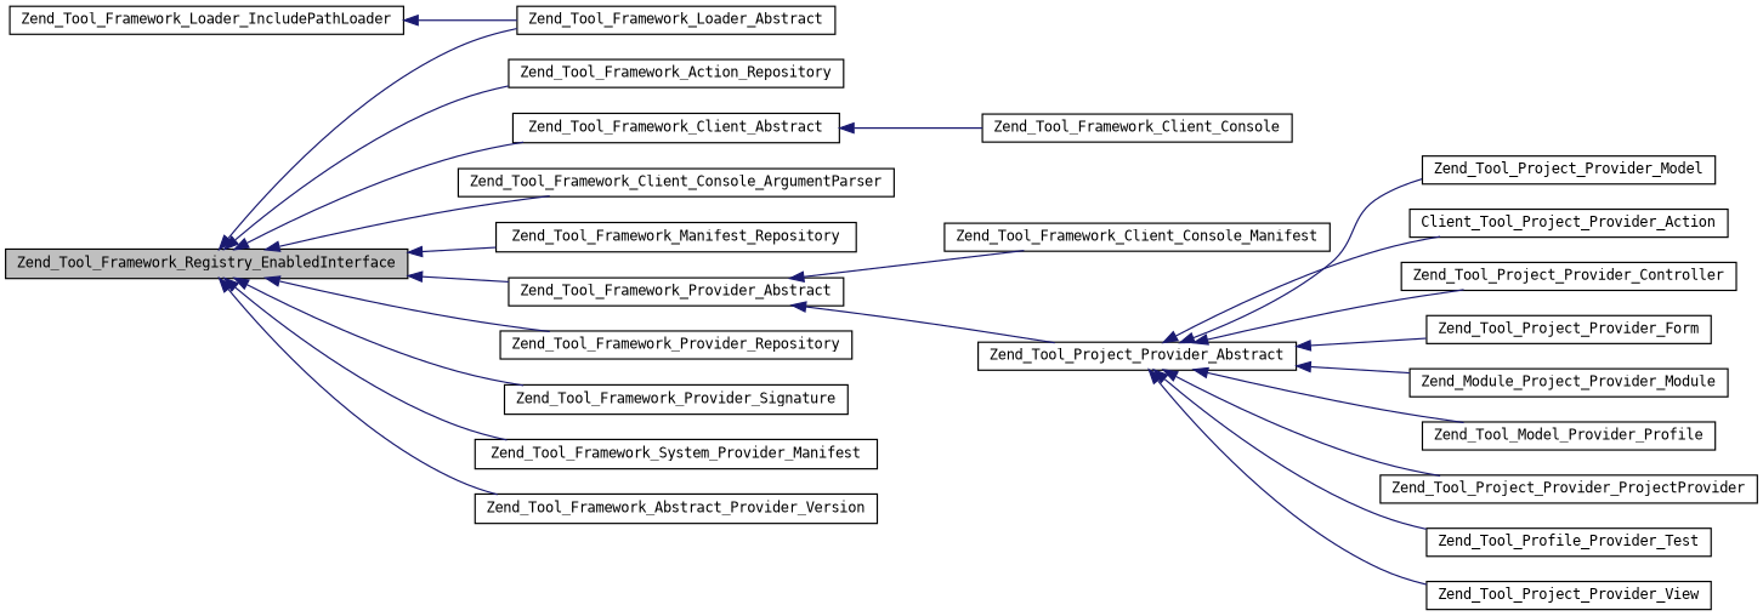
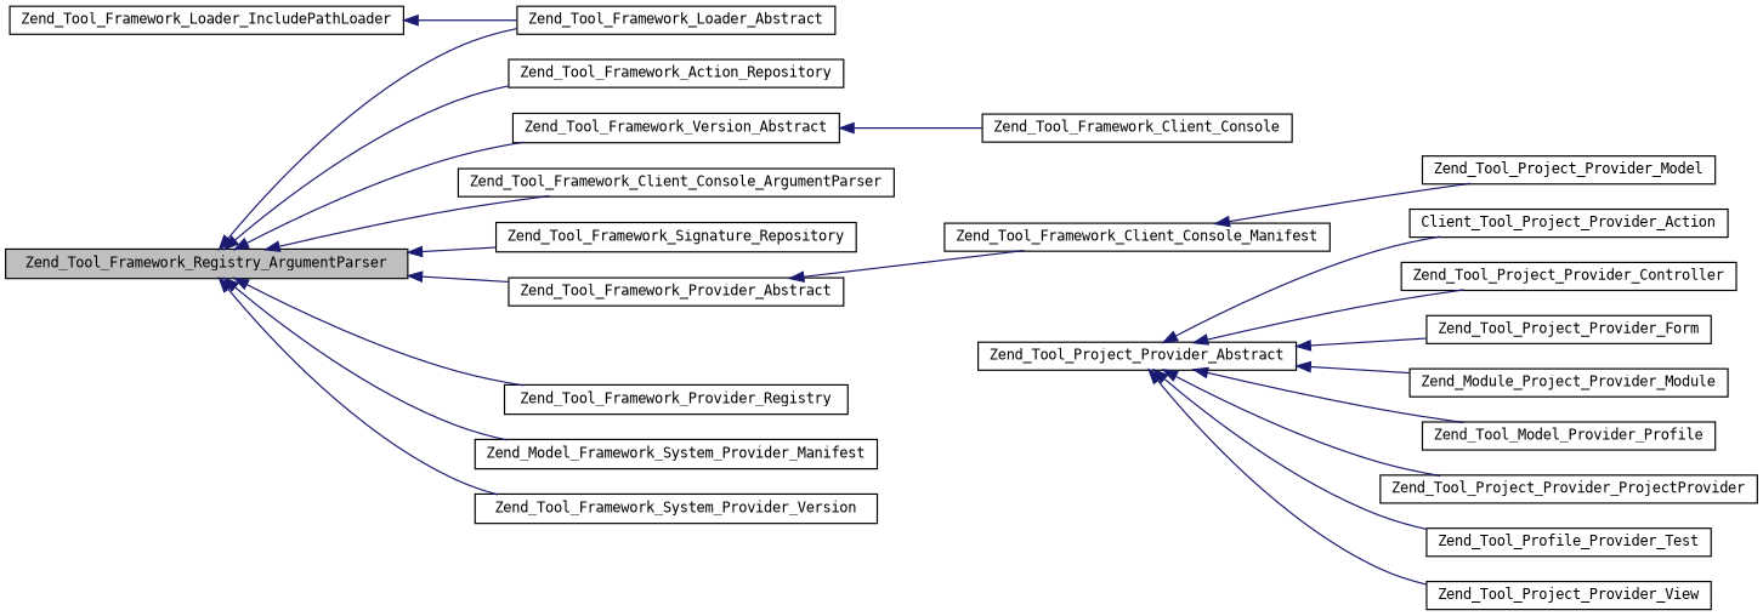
  digraph {
    fontname="DejaVu Sans Mono"
    rankdir=LR
    node [color=black fillcolor=white fontname="DejaVu Sans Mono" fontsize=10 shape=record style=filled]
    edge [color=midnightblue dir=back fontname="DejaVu Sans Mono" fontsize=10 labelfontname=Helvetica labelfontsize=10 style=solid]
-   n1 [fillcolor=grey75 fontcolor=black height=0.2 label=Zend_Tool_Framework_Registry_EnabledInterface width=0.4]
+   n1 [fillcolor=grey75 fontcolor=black height=0.2 label=Zend_Tool_Framework_Registry_ArgumentParser width=0.4]
    n2 [height=0.2 label=Zend_Tool_Framework_Action_Repository width=0.4]
-   n3 [height=0.2 label=Zend_Tool_Framework_Client_Abstract width=0.4]
+   n3 [height=0.2 label=Zend_Tool_Framework_Version_Abstract width=0.4]
    n4 [height=0.2 label=Zend_Tool_Framework_Client_Console_ArgumentParser width=0.4]
    n5 [height=0.2 label=Zend_Tool_Framework_Loader_Abstract width=0.4]
-   n6 [height=0.2 label=Zend_Tool_Framework_Manifest_Repository width=0.4]
+   n6 [height=0.2 label=Zend_Tool_Framework_Signature_Repository width=0.4]
    n7 [height=0.2 label=Zend_Tool_Framework_Provider_Abstract width=0.4]
-   n8 [height=0.2 label=Zend_Tool_Framework_Provider_Repository width=0.4]
-   n9 [height=0.2 label=Zend_Tool_Framework_Provider_Signature width=0.4]
-   n10 [height=0.2 label=Zend_Tool_Framework_System_Provider_Manifest width=0.4]
-   n11 [height=0.2 label=Zend_Tool_Framework_Abstract_Provider_Version width=0.4]
+   n9 [height=0.2 label=Zend_Tool_Framework_Provider_Registry width=0.4]
+   n10 [height=0.2 label=Zend_Model_Framework_System_Provider_Manifest width=0.4]
+   n11 [height=0.2 label=Zend_Tool_Framework_System_Provider_Version width=0.4]
    n12 [height=0.2 label=Zend_Tool_Framework_Client_Console width=0.4]
    n13 [height=0.2 label=Zend_Tool_Framework_Client_Console_Manifest width=0.4]
    n14 [height=0.2 label=Zend_Tool_Project_Provider_Abstract width=0.4]
    n15 [height=0.2 label=Zend_Tool_Framework_Loader_IncludePathLoader width=0.4]
    n16 [height=0.2 label=Client_Tool_Project_Provider_Action width=0.4]
    n17 [height=0.2 label=Zend_Tool_Project_Provider_Controller width=0.4]
    n18 [height=0.2 label=Zend_Tool_Project_Provider_Form width=0.4]
    n19 [height=0.2 label=Zend_Tool_Project_Provider_Model width=0.4]
    n20 [height=0.2 label=Zend_Module_Project_Provider_Module width=0.4]
    n21 [height=0.2 label=Zend_Tool_Model_Provider_Profile width=0.4]
    n22 [height=0.2 label=Zend_Tool_Project_Provider_ProjectProvider width=0.4]
    n23 [height=0.2 label=Zend_Tool_Profile_Provider_Test width=0.4]
    n24 [height=0.2 label=Zend_Tool_Project_Provider_View width=0.4]
    n1 -> n2
    n1 -> n3
    n1 -> n4
    n1 -> n5
    n1 -> n6
    n1 -> n7
-   n1 -> n8
    n1 -> n9
    n1 -> n10
    n1 -> n11
    n3 -> n12
    n7 -> n13
-   n7 -> n14
    n14 -> n16
    n14 -> n17
    n14 -> n18
-   n14 -> n19
+   n13 -> n19
    n14 -> n20
    n14 -> n21
    n14 -> n22
    n14 -> n23
    n14 -> n24
    n15 -> n5
  }
